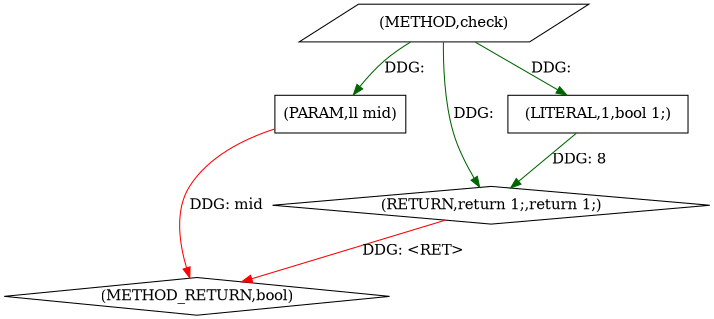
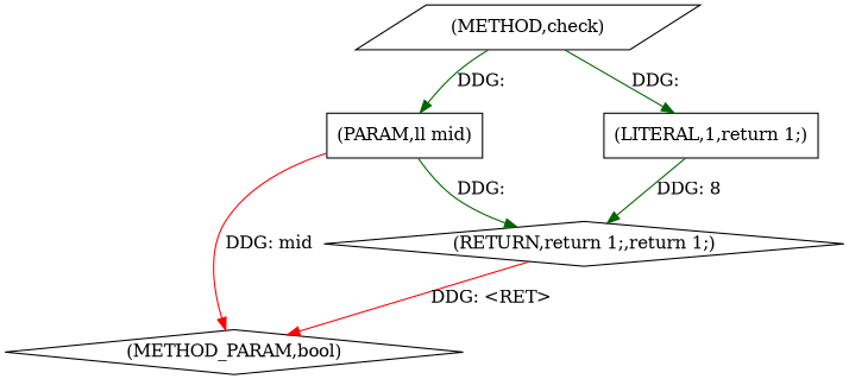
  digraph {
    node [shape=box]
    edge [color=darkgreen]
    n1 [label="(METHOD,check)" shape=parallelogram]
    n2 [label="(PARAM,ll mid)"]
    n3 [label="(RETURN,return 1;,return 1;)" shape=diamond]
-   n4 [label="(LITERAL,1,bool 1;)"]
-   n5 [label="(METHOD_RETURN,bool)" shape=diamond]
+   n4 [label="(LITERAL,1,return 1;)"]
+   n5 [label="(METHOD_PARAM,bool)" shape=diamond]
    n1 -> n2 [label="DDG: "]
-   n1 -> n3 [label="DDG: "]
+   n2 -> n3 [label="DDG: "]
    n1 -> n4 [label="DDG: "]
    n2 -> n5 [color=red label="DDG: mid"]
    n3 -> n5 [color=red label="DDG: <RET>"]
    n4 -> n3 [label="DDG: 8"]
  }
